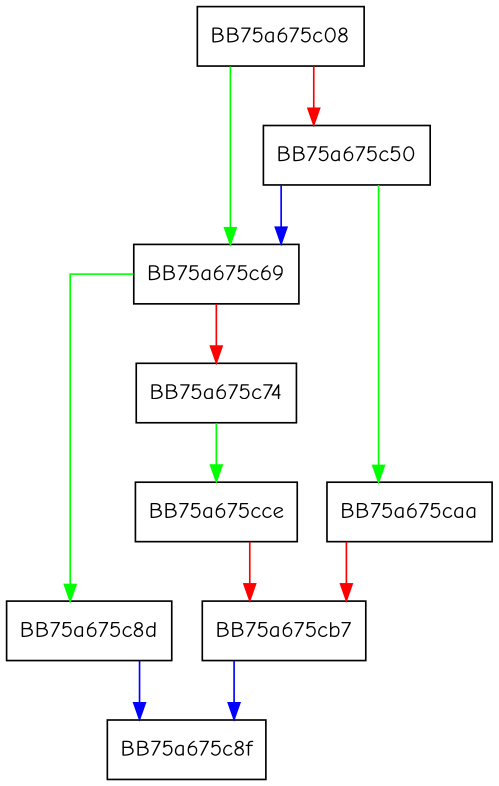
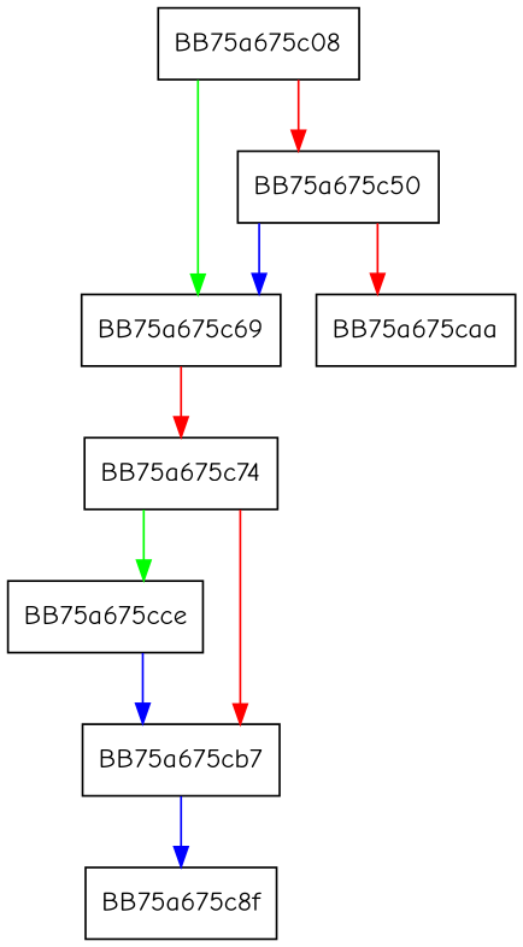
  digraph {
    fontname="Comic Neue"
    splines=ortho
    node [fontname="Comic Neue" shape=box]
    edge [color=green fontname="Comic Neue"]
    BB75a675c08
    BB75a675c69
    BB75a675c50
-   BB75a675c8d
    BB75a675c74
    BB75a675caa
    BB75a675c8f
    BB75a675cce
    BB75a675cb7
    BB75a675c08 -> BB75a675c69
    BB75a675c08 -> BB75a675c50 [color=red]
-   BB75a675c69 -> BB75a675c8d
    BB75a675c69 -> BB75a675c74 [color=red]
    BB75a675c50 -> BB75a675c69 [color=blue]
-   BB75a675c50 -> BB75a675caa
-   BB75a675c8d -> BB75a675c8f [color=blue]
+   BB75a675c50 -> BB75a675caa [color=red]
    BB75a675c74 -> BB75a675cce
-   BB75a675caa -> BB75a675cb7 [color=red]
-   BB75a675cce -> BB75a675cb7 [color=red]
+   BB75a675c74 -> BB75a675cb7 [color=red]
+   BB75a675cce -> BB75a675cb7 [color=blue]
    BB75a675cb7 -> BB75a675c8f [color=blue]
  }
